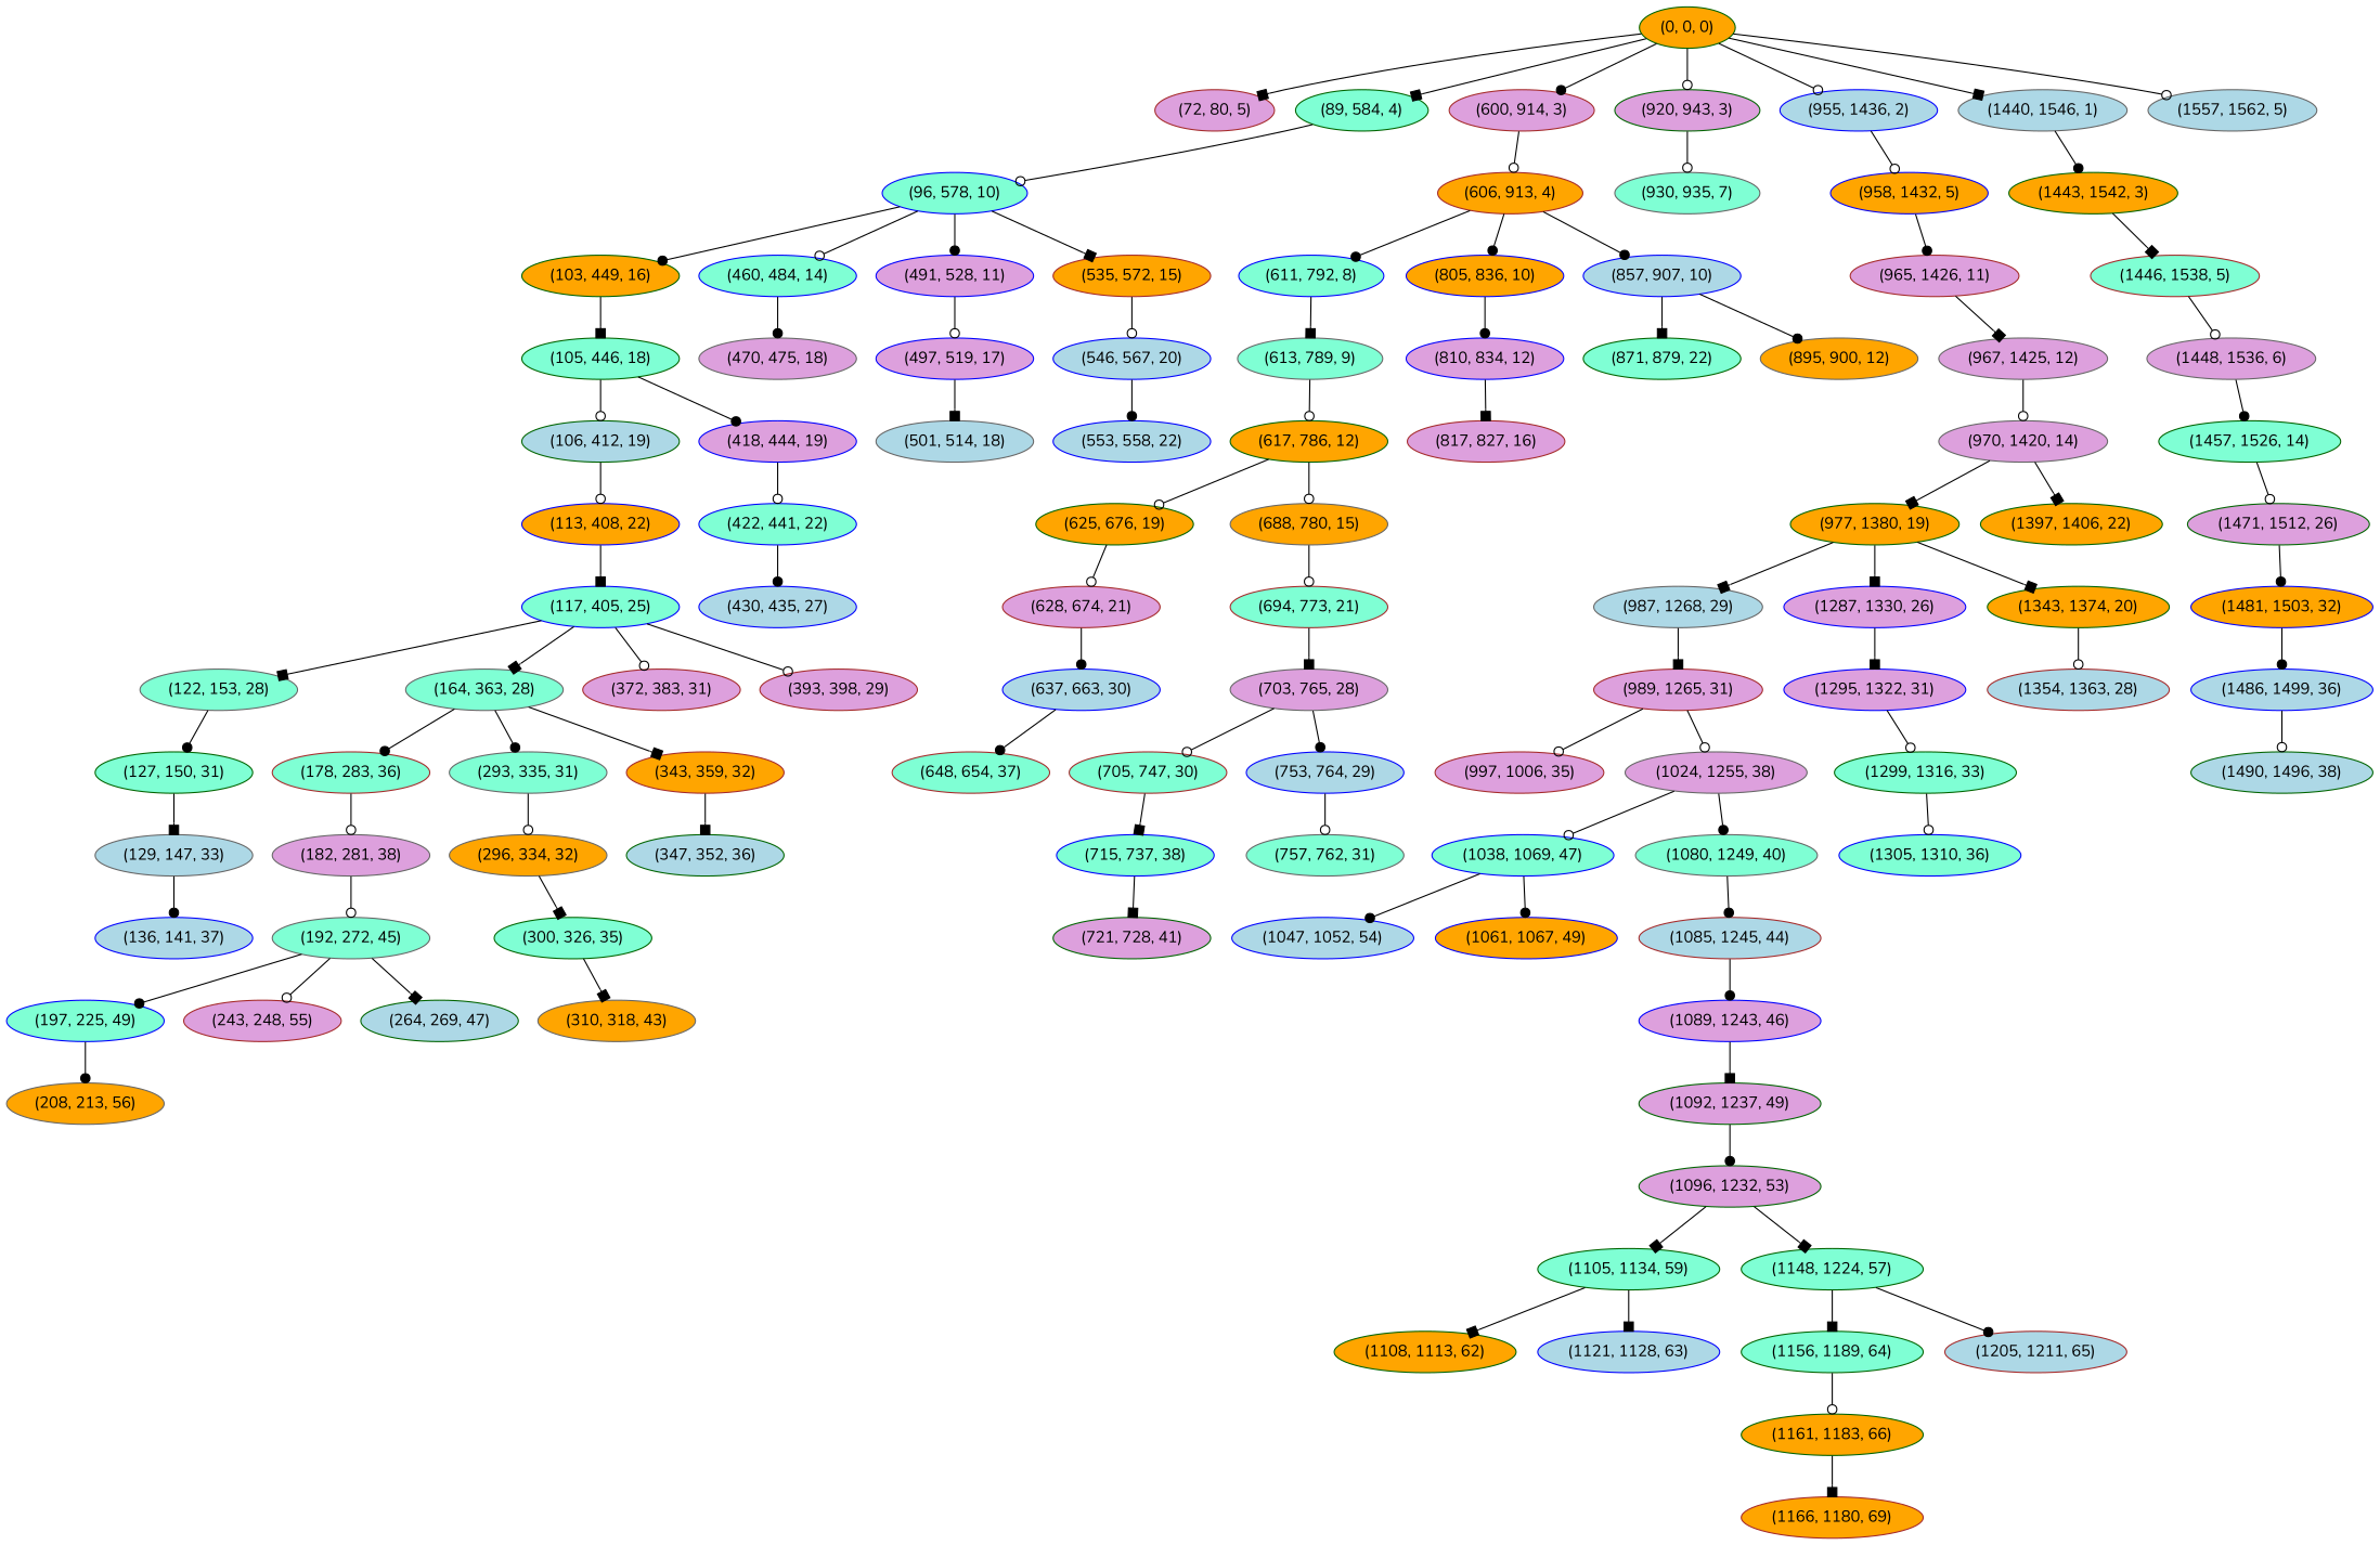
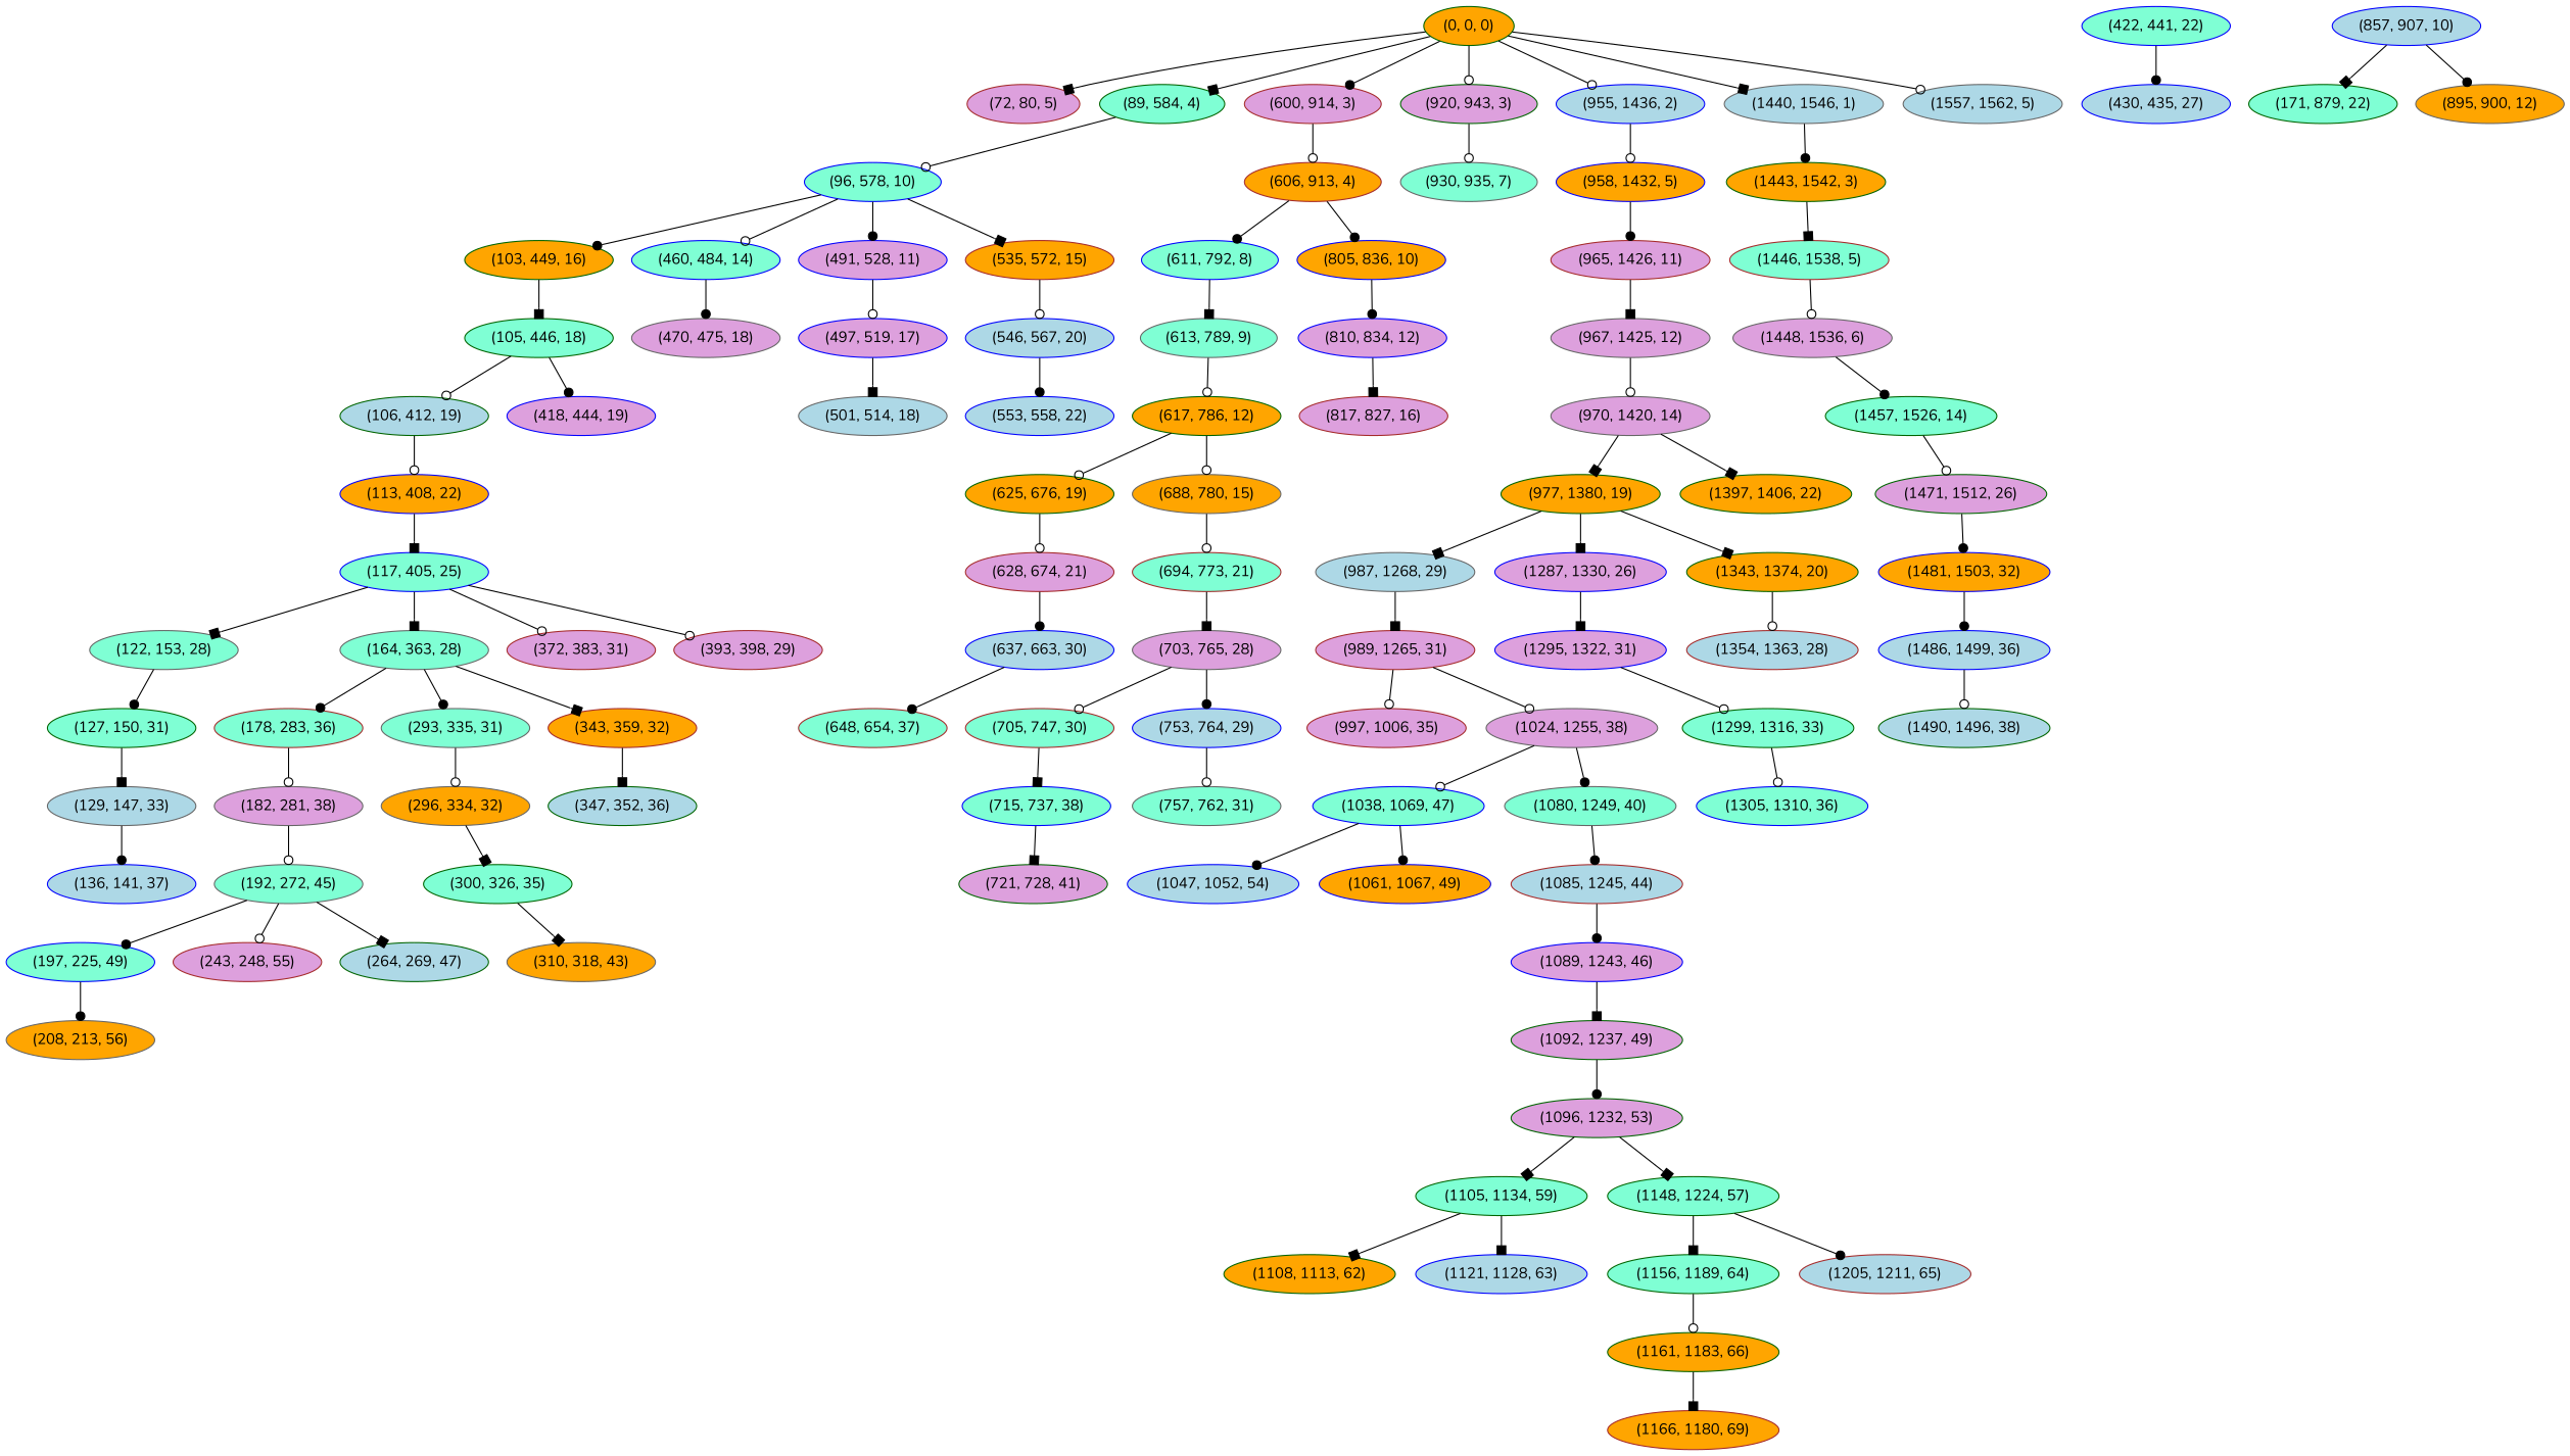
  digraph {
    fontname=Nunito
    node [color=blue fillcolor=aquamarine fontname=Nunito style=filled]
    edge [arrowhead=box fontname=Nunito]
    "(0, 0, 0)" [color=darkgreen fillcolor=orange]
    "(72, 80, 5)" [color=brown fillcolor=plum]
    "(89, 584, 4)" [color=darkgreen]
    "(600, 914, 3)" [color=brown fillcolor=plum]
    "(920, 943, 3)" [color=darkgreen fillcolor=plum]
    "(955, 1436, 2)" [fillcolor=lightblue]
    "(1440, 1546, 1)" [color=gray40 fillcolor=lightblue]
    "(1557, 1562, 5)" [color=gray40 fillcolor=lightblue]
    "(96, 578, 10)"
    "(606, 913, 4)" [color=brown fillcolor=orange]
    "(930, 935, 7)" [color=gray40]
    "(958, 1432, 5)" [fillcolor=orange]
    "(1443, 1542, 3)" [color=darkgreen fillcolor=orange]
    "(103, 449, 16)" [color=darkgreen fillcolor=orange]
    "(460, 484, 14)"
    "(491, 528, 11)" [fillcolor=plum]
    "(535, 572, 15)" [color=brown fillcolor=orange]
    "(105, 446, 18)" [color=darkgreen]
    "(470, 475, 18)" [color=gray40 fillcolor=plum]
    "(497, 519, 17)" [fillcolor=plum]
    "(546, 567, 20)" [fillcolor=lightblue]
    "(106, 412, 19)" [color=darkgreen fillcolor=lightblue]
    "(418, 444, 19)" [fillcolor=plum]
    "(113, 408, 22)" [fillcolor=orange]
    "(422, 441, 22)"
    "(117, 405, 25)"
    "(122, 153, 28)" [color=gray40]
    "(164, 363, 28)" [color=gray40]
    "(372, 383, 31)" [color=brown fillcolor=plum]
    "(393, 398, 29)" [color=brown fillcolor=plum]
    "(127, 150, 31)" [color=darkgreen]
    "(178, 283, 36)" [color=brown]
    "(293, 335, 31)" [color=gray40]
    "(343, 359, 32)" [color=brown fillcolor=orange]
    "(129, 147, 33)" [color=gray40 fillcolor=lightblue]
    "(136, 141, 37)" [fillcolor=lightblue]
    "(182, 281, 38)" [color=gray40 fillcolor=plum]
    "(296, 334, 32)" [color=gray40 fillcolor=orange]
    "(347, 352, 36)" [color=darkgreen fillcolor=lightblue]
    "(192, 272, 45)" [color=gray40]
    "(197, 225, 49)"
    "(243, 248, 55)" [color=brown fillcolor=plum]
    "(264, 269, 47)" [color=darkgreen fillcolor=lightblue]
    "(208, 213, 56)" [color=gray40 fillcolor=orange]
    "(300, 326, 35)" [color=darkgreen]
    "(310, 318, 43)" [color=gray40 fillcolor=orange]
    "(430, 435, 27)" [fillcolor=lightblue]
    "(501, 514, 18)" [color=gray40 fillcolor=lightblue]
    "(553, 558, 22)" [fillcolor=lightblue]
    "(611, 792, 8)"
    "(805, 836, 10)" [fillcolor=orange]
    "(857, 907, 10)" [fillcolor=lightblue]
    "(613, 789, 9)" [color=gray40]
    "(810, 834, 12)" [fillcolor=plum]
-   "(871, 879, 22)" [color=darkgreen]
+   "(871, 879, 22)" [color=darkgreen label="(171, 879, 22)"]
    "(895, 900, 12)" [color=gray40 fillcolor=orange]
    "(617, 786, 12)" [color=darkgreen fillcolor=orange]
    "(625, 676, 19)" [color=darkgreen fillcolor=orange]
    "(688, 780, 15)" [color=gray40 fillcolor=orange]
    "(628, 674, 21)" [color=brown fillcolor=plum]
    "(694, 773, 21)" [color=brown]
    "(637, 663, 30)" [fillcolor=lightblue]
    "(648, 654, 37)" [color=brown]
    "(703, 765, 28)" [color=gray40 fillcolor=plum]
    "(705, 747, 30)" [color=brown]
    "(753, 764, 29)" [fillcolor=lightblue]
    "(715, 737, 38)"
    "(757, 762, 31)" [color=gray40]
    "(721, 728, 41)" [color=darkgreen fillcolor=plum]
    "(817, 827, 16)" [color=brown fillcolor=plum]
    "(965, 1426, 11)" [color=brown fillcolor=plum]
    "(967, 1425, 12)" [color=gray40 fillcolor=plum]
    "(970, 1420, 14)" [color=gray40 fillcolor=plum]
    "(977, 1380, 19)" [color=darkgreen fillcolor=orange]
    "(1397, 1406, 22)" [color=darkgreen fillcolor=orange]
    "(987, 1268, 29)" [color=gray40 fillcolor=lightblue]
    "(1287, 1330, 26)" [fillcolor=plum]
    "(1343, 1374, 20)" [color=darkgreen fillcolor=orange]
    "(989, 1265, 31)" [color=brown fillcolor=plum]
    "(1295, 1322, 31)" [fillcolor=plum]
    "(1354, 1363, 28)" [color=brown fillcolor=lightblue]
    "(997, 1006, 35)" [color=brown fillcolor=plum]
    "(1024, 1255, 38)" [color=gray40 fillcolor=plum]
    "(1038, 1069, 47)"
    "(1080, 1249, 40)" [color=gray40]
    "(1047, 1052, 54)" [fillcolor=lightblue]
    "(1061, 1067, 49)" [fillcolor=orange]
    "(1085, 1245, 44)" [color=brown fillcolor=lightblue]
    "(1089, 1243, 46)" [fillcolor=plum]
    "(1092, 1237, 49)" [color=darkgreen fillcolor=plum]
    "(1096, 1232, 53)" [color=darkgreen fillcolor=plum]
    "(1105, 1134, 59)" [color=darkgreen]
    "(1148, 1224, 57)" [color=darkgreen]
    "(1108, 1113, 62)" [color=darkgreen fillcolor=orange]
    "(1121, 1128, 63)" [fillcolor=lightblue]
    "(1156, 1189, 64)" [color=darkgreen]
    "(1205, 1211, 65)" [color=brown fillcolor=lightblue]
    "(1161, 1183, 66)" [color=darkgreen fillcolor=orange]
    "(1166, 1180, 69)" [color=brown fillcolor=orange]
    "(1299, 1316, 33)" [color=darkgreen]
    "(1305, 1310, 36)"
    "(1446, 1538, 5)" [color=brown]
    "(1448, 1536, 6)" [color=gray40 fillcolor=plum]
    "(1457, 1526, 14)" [color=darkgreen]
    "(1471, 1512, 26)" [color=darkgreen fillcolor=plum]
    "(1481, 1503, 32)" [fillcolor=orange]
    "(1486, 1499, 36)" [fillcolor=lightblue]
    "(1490, 1496, 38)" [color=darkgreen fillcolor=lightblue]
    "(0, 0, 0)" -> "(72, 80, 5)"
    "(0, 0, 0)" -> "(89, 584, 4)"
    "(0, 0, 0)" -> "(600, 914, 3)" [arrowhead=dot]
    "(0, 0, 0)" -> "(920, 943, 3)" [arrowhead=odot]
    "(0, 0, 0)" -> "(955, 1436, 2)" [arrowhead=odot]
    "(0, 0, 0)" -> "(1440, 1546, 1)"
    "(0, 0, 0)" -> "(1557, 1562, 5)" [arrowhead=odot]
    "(89, 584, 4)" -> "(96, 578, 10)" [arrowhead=odot]
    "(600, 914, 3)" -> "(606, 913, 4)" [arrowhead=odot]
    "(920, 943, 3)" -> "(930, 935, 7)" [arrowhead=odot]
    "(955, 1436, 2)" -> "(958, 1432, 5)" [arrowhead=odot]
    "(1440, 1546, 1)" -> "(1443, 1542, 3)" [arrowhead=dot]
    "(96, 578, 10)" -> "(103, 449, 16)" [arrowhead=dot]
    "(96, 578, 10)" -> "(460, 484, 14)" [arrowhead=odot]
    "(96, 578, 10)" -> "(491, 528, 11)" [arrowhead=dot]
    "(96, 578, 10)" -> "(535, 572, 15)"
    "(606, 913, 4)" -> "(611, 792, 8)" [arrowhead=dot]
    "(606, 913, 4)" -> "(805, 836, 10)" [arrowhead=dot]
-   "(606, 913, 4)" -> "(857, 907, 10)" [arrowhead=dot]
    "(958, 1432, 5)" -> "(965, 1426, 11)" [arrowhead=dot]
    "(1443, 1542, 3)" -> "(1446, 1538, 5)"
    "(103, 449, 16)" -> "(105, 446, 18)"
    "(460, 484, 14)" -> "(470, 475, 18)" [arrowhead=dot]
    "(491, 528, 11)" -> "(497, 519, 17)" [arrowhead=odot]
    "(535, 572, 15)" -> "(546, 567, 20)" [arrowhead=odot]
    "(105, 446, 18)" -> "(106, 412, 19)" [arrowhead=odot]
    "(105, 446, 18)" -> "(418, 444, 19)" [arrowhead=dot]
    "(497, 519, 17)" -> "(501, 514, 18)"
    "(546, 567, 20)" -> "(553, 558, 22)" [arrowhead=dot]
    "(106, 412, 19)" -> "(113, 408, 22)" [arrowhead=odot]
-   "(418, 444, 19)" -> "(422, 441, 22)" [arrowhead=odot]
    "(113, 408, 22)" -> "(117, 405, 25)"
    "(422, 441, 22)" -> "(430, 435, 27)" [arrowhead=dot]
    "(117, 405, 25)" -> "(122, 153, 28)"
    "(117, 405, 25)" -> "(164, 363, 28)"
    "(117, 405, 25)" -> "(372, 383, 31)" [arrowhead=odot]
    "(117, 405, 25)" -> "(393, 398, 29)" [arrowhead=odot]
    "(122, 153, 28)" -> "(127, 150, 31)" [arrowhead=dot]
    "(164, 363, 28)" -> "(178, 283, 36)" [arrowhead=dot]
    "(164, 363, 28)" -> "(293, 335, 31)" [arrowhead=dot]
    "(164, 363, 28)" -> "(343, 359, 32)"
    "(127, 150, 31)" -> "(129, 147, 33)"
    "(178, 283, 36)" -> "(182, 281, 38)" [arrowhead=odot]
    "(293, 335, 31)" -> "(296, 334, 32)" [arrowhead=odot]
    "(343, 359, 32)" -> "(347, 352, 36)"
    "(129, 147, 33)" -> "(136, 141, 37)" [arrowhead=dot]
    "(182, 281, 38)" -> "(192, 272, 45)" [arrowhead=odot]
    "(296, 334, 32)" -> "(300, 326, 35)"
    "(192, 272, 45)" -> "(197, 225, 49)" [arrowhead=dot]
    "(192, 272, 45)" -> "(243, 248, 55)" [arrowhead=odot]
    "(192, 272, 45)" -> "(264, 269, 47)"
    "(197, 225, 49)" -> "(208, 213, 56)" [arrowhead=dot]
    "(300, 326, 35)" -> "(310, 318, 43)"
    "(611, 792, 8)" -> "(613, 789, 9)"
    "(805, 836, 10)" -> "(810, 834, 12)" [arrowhead=dot]
    "(857, 907, 10)" -> "(871, 879, 22)"
    "(857, 907, 10)" -> "(895, 900, 12)" [arrowhead=dot]
    "(613, 789, 9)" -> "(617, 786, 12)" [arrowhead=odot]
    "(810, 834, 12)" -> "(817, 827, 16)"
    "(617, 786, 12)" -> "(625, 676, 19)" [arrowhead=odot]
    "(617, 786, 12)" -> "(688, 780, 15)" [arrowhead=odot]
    "(625, 676, 19)" -> "(628, 674, 21)" [arrowhead=odot]
    "(688, 780, 15)" -> "(694, 773, 21)" [arrowhead=odot]
    "(628, 674, 21)" -> "(637, 663, 30)" [arrowhead=dot]
    "(694, 773, 21)" -> "(703, 765, 28)"
    "(637, 663, 30)" -> "(648, 654, 37)" [arrowhead=dot]
    "(703, 765, 28)" -> "(705, 747, 30)" [arrowhead=odot]
    "(703, 765, 28)" -> "(753, 764, 29)" [arrowhead=dot]
    "(705, 747, 30)" -> "(715, 737, 38)"
    "(753, 764, 29)" -> "(757, 762, 31)" [arrowhead=odot]
    "(715, 737, 38)" -> "(721, 728, 41)"
    "(965, 1426, 11)" -> "(967, 1425, 12)"
    "(967, 1425, 12)" -> "(970, 1420, 14)" [arrowhead=odot]
    "(970, 1420, 14)" -> "(977, 1380, 19)"
    "(970, 1420, 14)" -> "(1397, 1406, 22)"
    "(977, 1380, 19)" -> "(987, 1268, 29)"
    "(977, 1380, 19)" -> "(1287, 1330, 26)"
    "(977, 1380, 19)" -> "(1343, 1374, 20)"
    "(987, 1268, 29)" -> "(989, 1265, 31)"
    "(1287, 1330, 26)" -> "(1295, 1322, 31)"
    "(1343, 1374, 20)" -> "(1354, 1363, 28)" [arrowhead=odot]
    "(989, 1265, 31)" -> "(997, 1006, 35)" [arrowhead=odot]
    "(989, 1265, 31)" -> "(1024, 1255, 38)" [arrowhead=odot]
    "(1295, 1322, 31)" -> "(1299, 1316, 33)" [arrowhead=odot]
    "(1024, 1255, 38)" -> "(1038, 1069, 47)" [arrowhead=odot]
    "(1024, 1255, 38)" -> "(1080, 1249, 40)" [arrowhead=dot]
    "(1038, 1069, 47)" -> "(1047, 1052, 54)" [arrowhead=dot]
    "(1038, 1069, 47)" -> "(1061, 1067, 49)" [arrowhead=dot]
    "(1080, 1249, 40)" -> "(1085, 1245, 44)" [arrowhead=dot]
    "(1085, 1245, 44)" -> "(1089, 1243, 46)" [arrowhead=dot]
    "(1089, 1243, 46)" -> "(1092, 1237, 49)"
    "(1092, 1237, 49)" -> "(1096, 1232, 53)" [arrowhead=dot]
    "(1096, 1232, 53)" -> "(1105, 1134, 59)"
    "(1096, 1232, 53)" -> "(1148, 1224, 57)"
    "(1105, 1134, 59)" -> "(1108, 1113, 62)"
    "(1105, 1134, 59)" -> "(1121, 1128, 63)"
    "(1148, 1224, 57)" -> "(1156, 1189, 64)"
    "(1148, 1224, 57)" -> "(1205, 1211, 65)" [arrowhead=dot]
    "(1156, 1189, 64)" -> "(1161, 1183, 66)" [arrowhead=odot]
    "(1161, 1183, 66)" -> "(1166, 1180, 69)"
    "(1299, 1316, 33)" -> "(1305, 1310, 36)" [arrowhead=odot]
    "(1446, 1538, 5)" -> "(1448, 1536, 6)" [arrowhead=odot]
    "(1448, 1536, 6)" -> "(1457, 1526, 14)" [arrowhead=dot]
    "(1457, 1526, 14)" -> "(1471, 1512, 26)" [arrowhead=odot]
    "(1471, 1512, 26)" -> "(1481, 1503, 32)" [arrowhead=dot]
    "(1481, 1503, 32)" -> "(1486, 1499, 36)" [arrowhead=dot]
    "(1486, 1499, 36)" -> "(1490, 1496, 38)" [arrowhead=odot]
  }
